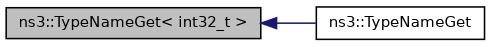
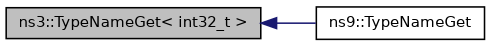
  digraph {
    rankdir=LR
    node [color=black fontname=Helvetica fontsize=10 shape=record style=filled]
    n1 [fillcolor=grey75 fontcolor=black height=0.2 label="ns3::TypeNameGet\< int32_t \>" width=0.4]
-   n2 [fillcolor=white height=0.2 label="ns3::TypeNameGet" width=0.4]
+   n2 [fillcolor=white height=0.2 label="ns9::TypeNameGet" width=0.4]
    n1 -> n2 [color=midnightblue dir=back fontname=Helvetica fontsize=10 labelfontname=Helvetica labelfontsize=10 style=solid]
  }
